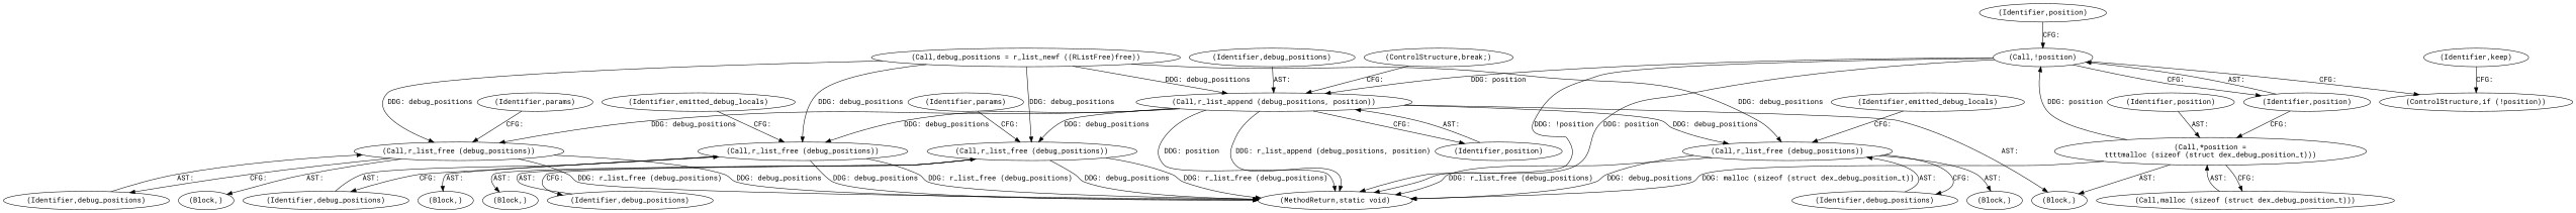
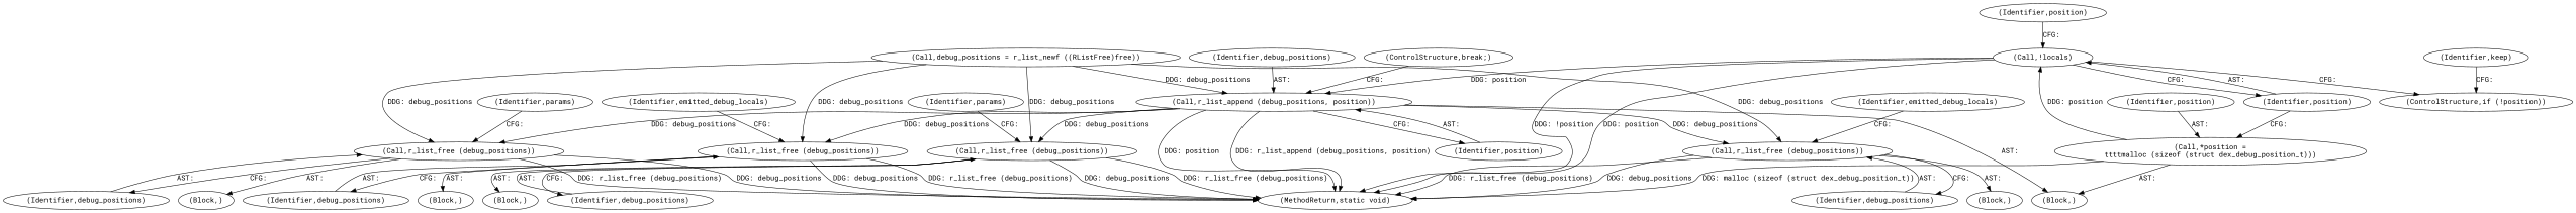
  digraph {
    fontname="Roboto Mono"
    node [fontname="Roboto Mono"]
    edge [fontname="Roboto Mono"]
-   n1 [label="(Call,!position)"]
+   n1 [label="(Call,!locals)"]
    n2 [label="(Call,r_list_append (debug_positions, position))"]
    n3 [label="(ControlStructure,if (!position))"]
    n4 [label="(Identifier,position)"]
    n5 [label="(MethodReturn,static void)"]
    n6 [label="(Block,)"]
    n7 [label="(Call,r_list_free (debug_positions))"]
    n8 [label="(Call,r_list_free (debug_positions))"]
    n9 [label="(Call,r_list_free (debug_positions))"]
    n10 [label="(Call,r_list_free (debug_positions))"]
    n11 [label="(Identifier,position)"]
    n12 [label="(Call,*position =\n\t\t\t\tmalloc (sizeof (struct dex_debug_position_t)))"]
-   n13 [label="(Call,malloc (sizeof (struct dex_debug_position_t)))"]
    n14 [label="(Block,)"]
    n15 [label="(Identifier,debug_positions)"]
    n16 [label="(Identifier,debug_positions)"]
    n17 [label="(Block,)"]
    n18 [label="(Identifier,debug_positions)"]
    n19 [label="(Block,)"]
    n20 [label="(Identifier,debug_positions)"]
    n21 [label="(Block,)"]
    n22 [label="(Identifier,position)"]
    n23 [label="(Identifier,keep)"]
    n24 [label="(Identifier,params)"]
    n25 [label="(Call,debug_positions = r_list_newf ((RListFree)free))"]
    n26 [label="(Identifier,emitted_debug_locals)"]
    n27 [label="(Identifier,emitted_debug_locals)"]
    n28 [label="(Identifier,position)"]
    n29 [label="(ControlStructure,break;)"]
    n30 [label="(Identifier,params)"]
    n31 [label="(Identifier,debug_positions)"]
    n1 -> n2 [label="DDG: position"]
    n1 -> n3 [label="CFG: "]
    n1 -> n4 [label="CFG: "]
    n1 -> n5 [label="DDG: !position"]
    n1 -> n5 [label="DDG: position"]
    n2 -> n5 [label="DDG: position"]
    n2 -> n5 [label="DDG: r_list_append (debug_positions, position)"]
    n2 -> n6 [label="AST: "]
    n2 -> n7 [label="DDG: debug_positions"]
    n2 -> n8 [label="DDG: debug_positions"]
    n2 -> n9 [label="DDG: debug_positions"]
    n2 -> n10 [label="DDG: debug_positions"]
    n2 -> n11 [label="CFG: "]
    n4 -> n1 [label="AST: "]
    n4 -> n12 [label="CFG: "]
    n7 -> n5 [label="DDG: r_list_free (debug_positions)"]
    n7 -> n5 [label="DDG: debug_positions"]
    n7 -> n14 [label="AST: "]
    n7 -> n15 [label="CFG: "]
    n8 -> n5 [label="DDG: debug_positions"]
    n8 -> n5 [label="DDG: r_list_free (debug_positions)"]
    n8 -> n16 [label="CFG: "]
    n8 -> n17 [label="AST: "]
    n9 -> n5 [label="DDG: debug_positions"]
    n9 -> n5 [label="DDG: r_list_free (debug_positions)"]
    n9 -> n18 [label="CFG: "]
    n9 -> n19 [label="AST: "]
    n10 -> n5 [label="DDG: debug_positions"]
    n10 -> n5 [label="DDG: r_list_free (debug_positions)"]
    n10 -> n20 [label="CFG: "]
    n10 -> n21 [label="AST: "]
    n11 -> n2 [label="AST: "]
    n12 -> n1 [label="DDG: position"]
    n12 -> n5 [label="DDG: malloc (sizeof (struct dex_debug_position_t))"]
    n12 -> n6 [label="AST: "]
-   n12 -> n13 [label="CFG: "]
-   n13 -> n12 [label="AST: "]
    n15 -> n7 [label="AST: "]
    n16 -> n8 [label="AST: "]
    n18 -> n9 [label="AST: "]
    n20 -> n10 [label="AST: "]
    n22 -> n12 [label="AST: "]
    n23 -> n3 [label="CFG: "]
    n24 -> n8 [label="CFG: "]
    n25 -> n2 [label="DDG: debug_positions"]
    n25 -> n7 [label="DDG: debug_positions"]
    n25 -> n8 [label="DDG: debug_positions"]
    n25 -> n9 [label="DDG: debug_positions"]
    n25 -> n10 [label="DDG: debug_positions"]
    n26 -> n9 [label="CFG: "]
    n27 -> n10 [label="CFG: "]
    n28 -> n1 [label="CFG: "]
    n29 -> n2 [label="CFG: "]
    n30 -> n7 [label="CFG: "]
    n31 -> n2 [label="AST: "]
  }
